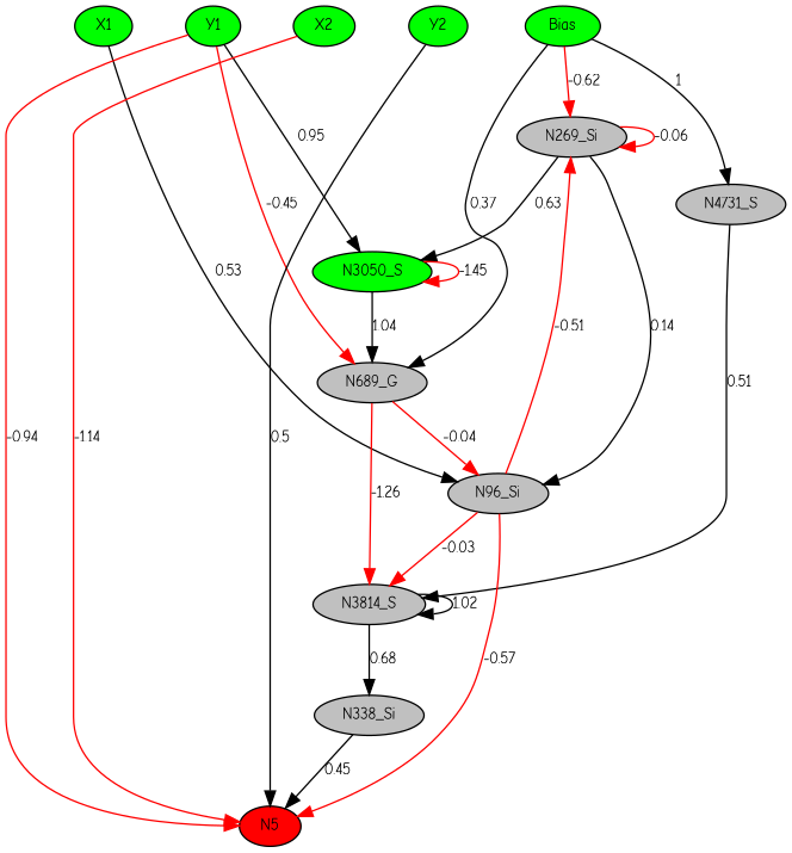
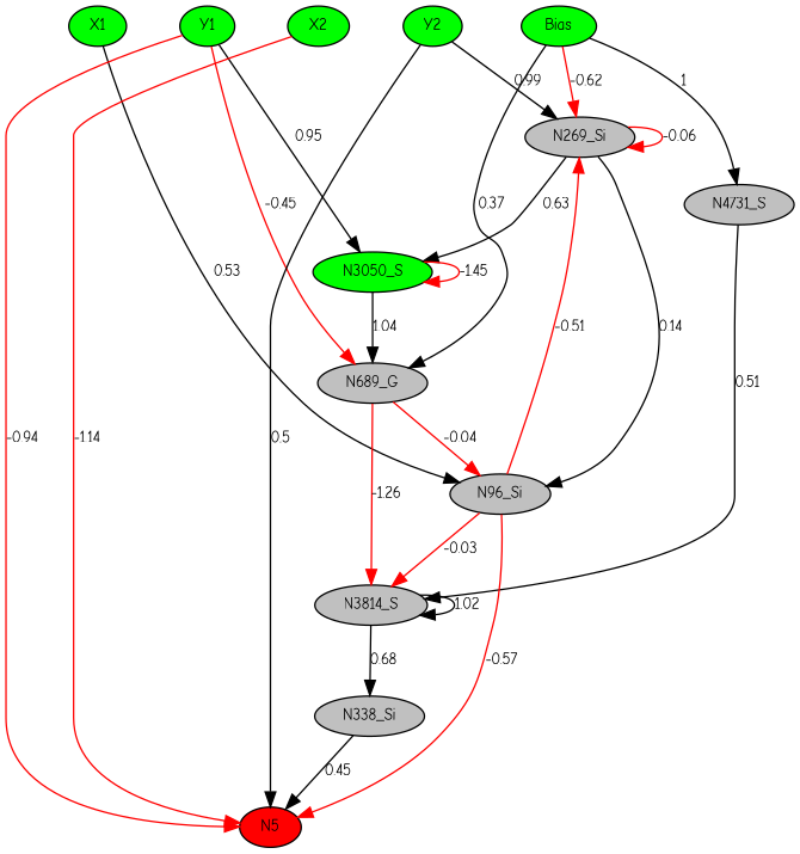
  digraph {
    fontname="Comic Neue"
    node [fillcolor=green fontname="Comic Neue" fontsize=10 shape=ellipse style=filled]
    edge [color=black fontname="Comic Neue" fontsize=10]
    N5 [fillcolor=red height=0.1 width=0.1]
    n2 [height=0.1 label=Bias width=0.1]
    n3 [height=0.1 label=X1 width=0.1]
    n4 [height=0.1 label=Y1 width=0.1]
    n5 [height=0.1 label=X2 width=0.1]
    n6 [height=0.1 label=Y2 width=0.1]
    n7 [fillcolor=gray height=0.1 label=N269_Si width=0.1]
    n8 [fillcolor=gray height=0.1 label=N689_G width=0.1]
    n9 [fillcolor=gray height=0.1 label=N4731_S width=0.1]
    n10 [fillcolor=gray height=0.1 label=N96_Si width=0.1]
    n11 [height=0.1 label=N3050_S width=0.1]
    n12 [fillcolor=gray height=0.1 label=N3814_S width=0.1]
    n13 [fillcolor=gray height=0.1 label=N338_Si width=0.1]
    subgraph sub_1 {
      rank=same
      N5
    }
    subgraph sub_2 {
      rank=same
      n2
      n3
      n4
      n5
      n6
    }
    n2 -> n7 [arrowType=inv color=red label=-0.62]
    n2 -> n8 [label=0.37]
    n2 -> n9 [label=1]
    n3 -> n4 [style=invis color="" fontsize=""]
    n3 -> n10 [label=0.53]
    n4 -> N5 [arrowType=inv color=red label=-0.94]
    n4 -> n5 [style=invis color="" fontsize=""]
    n4 -> n8 [arrowType=inv color=red label=-0.45]
    n4 -> n11 [label=0.95]
    n5 -> N5 [arrowType=inv color=red label=-1.14]
    n5 -> n6 [style=invis color="" fontsize=""]
    n6 -> N5 [label=0.5]
    n6 -> n2 [style=invis color="" fontsize=""]
+   n6 -> n7 [label=0.99]
    n7 -> n7 [arrowType=inv color=red label=-0.06]
    n7 -> n10 [label=0.14]
    n7 -> n11 [label=0.63]
    n8 -> n10 [arrowType=inv color=red label=-0.04]
    n8 -> n12 [arrowType=inv color=red label=-1.26]
    n9 -> n12 [label=0.51]
    n10 -> N5 [arrowType=inv color=red label=-0.57]
    n10 -> n7 [arrowType=inv color=red label=-0.51]
    n10 -> n12 [arrowType=inv color=red label=-0.03]
    n11 -> n8 [label=1.04]
    n11 -> n11 [arrowType=inv color=red label=-1.45]
    n12 -> n12 [label=1.02]
    n12 -> n13 [label=0.68]
    n13 -> N5 [label=0.45]
  }
